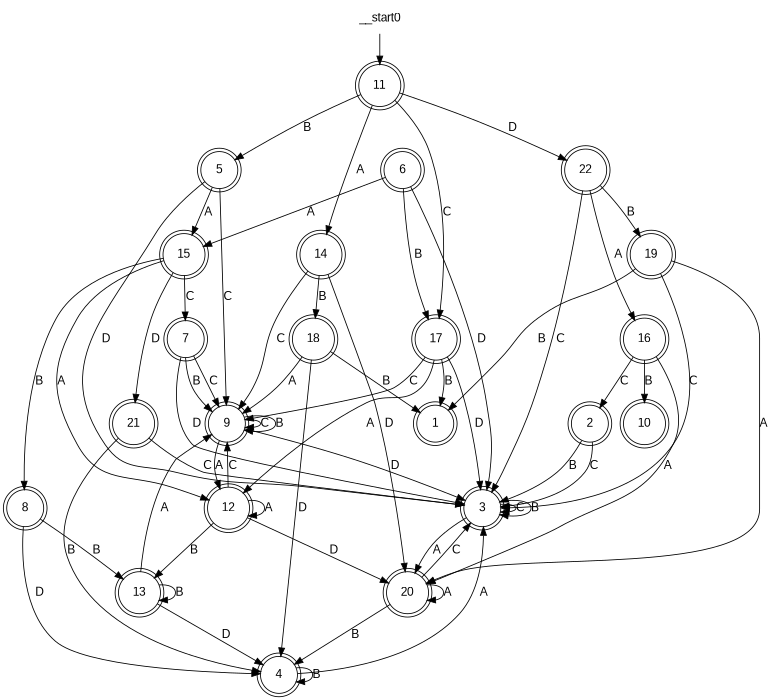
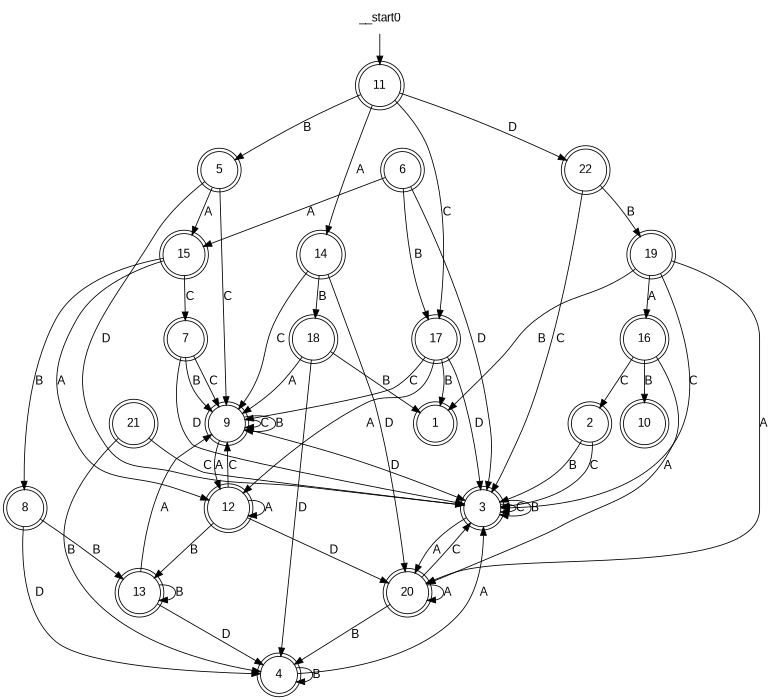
  digraph {
    fontname="Liberation Sans"
    node [fontname="Liberation Sans" shape=doublecircle]
    edge [fontname="Liberation Sans"]
    n1 [label=1]
    n2 [label=2]
    n3 [label=3]
    n4 [label=20]
    n5 [label=4]
    n6 [label=5]
    n7 [label=9]
    n8 [label=15]
    n9 [label=12]
    n10 [label=7]
    n11 [label=8]
    n12 [label=21]
    n13 [label=6]
    n14 [label=17]
    n15 [label=13]
    n16 [label=10]
    n17 [label=11]
    n18 [label=14]
    n19 [label=22]
    n20 [label=18]
    n21 [label=16]
    n22 [label=19]
    __start0 [shape=none]
    n2 -> n3 [label=C]
    n2 -> n3 [label=B]
    n3 -> n3 [label=C]
    n3 -> n3 [label=B]
    n3 -> n4 [label=A]
    n4 -> n3 [label=C]
    n4 -> n4 [label=A]
    n4 -> n5 [label=B]
    n5 -> n3 [label=A]
    n5 -> n5 [label=B]
    n6 -> n3 [label=D]
    n6 -> n7 [label=C]
    n6 -> n8 [label=A]
    n7 -> n3 [label=D]
    n7 -> n7 [label=C]
    n7 -> n7 [label=B]
    n7 -> n9 [label=A]
    n8 -> n9 [label=A]
    n8 -> n10 [label=C]
    n8 -> n11 [label=B]
-   n8 -> n12 [label=D]
    n9 -> n4 [label=D]
    n9 -> n7 [label=C]
    n9 -> n9 [label=A]
    n9 -> n15 [label=B]
    n10 -> n3 [label=D]
    n10 -> n7 [label=C]
    n10 -> n7 [label=B]
    n11 -> n5 [label=D]
    n11 -> n15 [label=B]
    n12 -> n3 [label=C]
    n12 -> n5 [label=B]
    n13 -> n3 [label=D]
    n13 -> n8 [label=A]
    n13 -> n14 [label=B]
    n14 -> n1 [label=B]
    n14 -> n3 [label=D]
    n14 -> n7 [label=C]
    n14 -> n9 [label=A]
    n15 -> n5 [label=D]
    n15 -> n7 [label=A]
    n15 -> n15 [label=B]
    n17 -> n6 [label=B]
    n17 -> n14 [label=C]
    n17 -> n18 [label=A]
    n17 -> n19 [label=D]
    n18 -> n4 [label=D]
    n18 -> n7 [label=C]
    n18 -> n20 [label=B]
    n19 -> n3 [label=C]
-   n19 -> n21 [label=A]
+   n22 -> n21 [label=A]
    n19 -> n22 [label=B]
    n20 -> n1 [label=B]
    n20 -> n5 [label=D]
    n20 -> n7 [label=A]
    n21 -> n2 [label=C]
    n21 -> n4 [label=A]
    n21 -> n16 [label=B]
    n22 -> n1 [label=B]
    n22 -> n3 [label=C]
    n22 -> n4 [label=A]
    __start0 -> n17
  }
